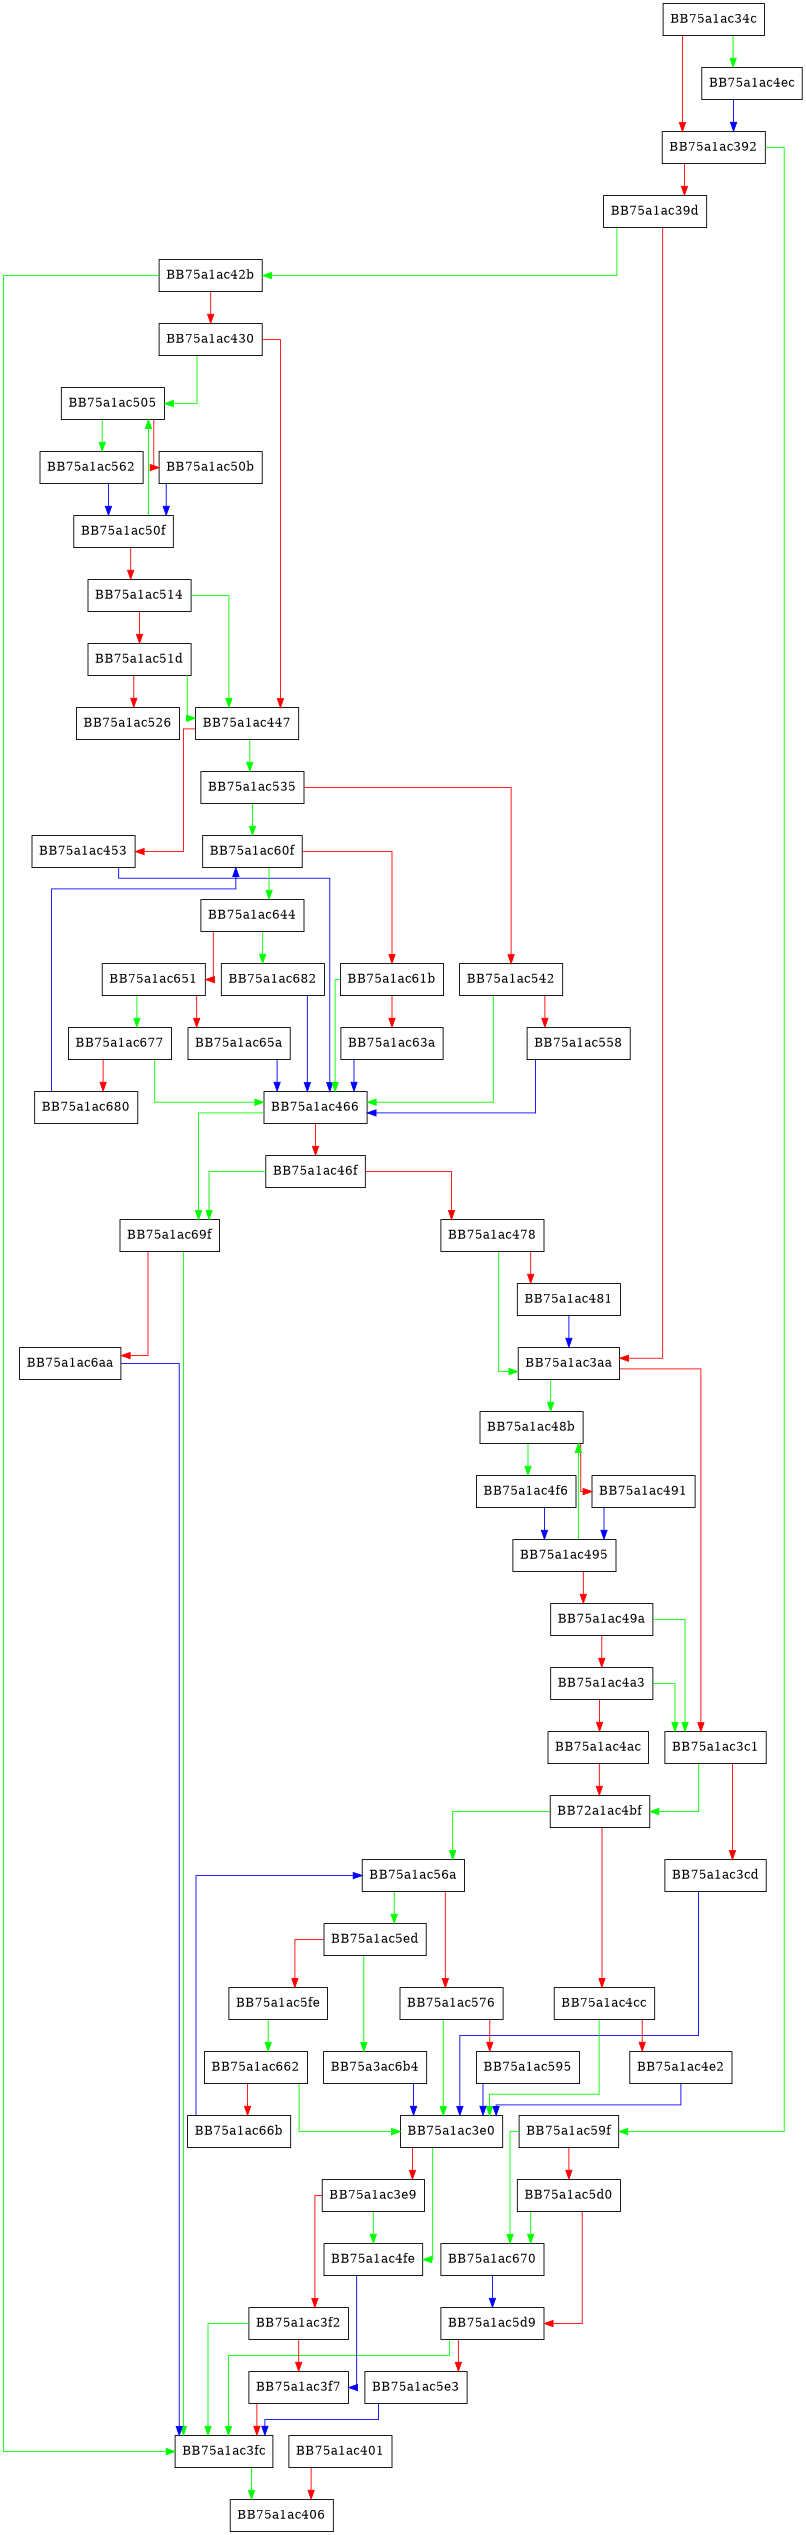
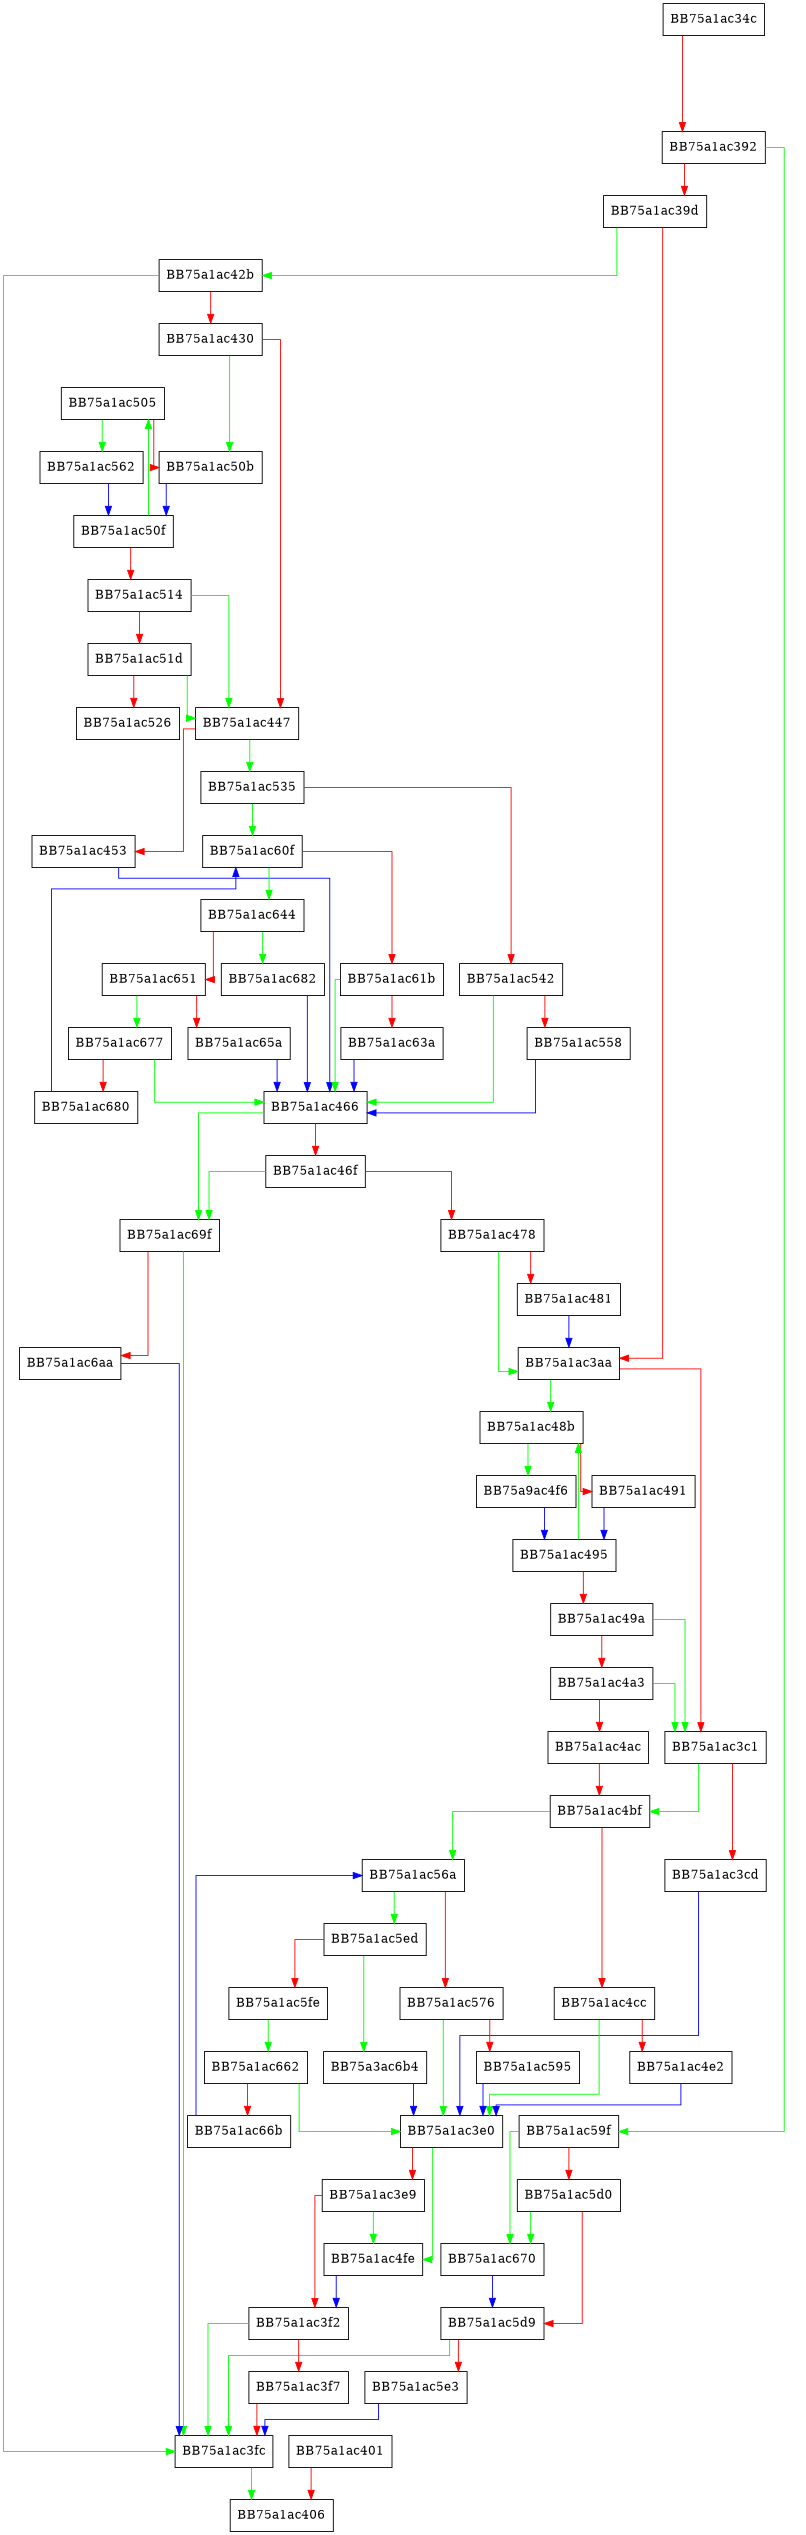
  digraph {
    splines=ortho
    node [shape=box]
    edge [color=red]
    BB75a1ac34c
-   BB75a1ac4ec
    BB75a1ac392
    BB75a1ac59f
    BB75a1ac39d
    BB75a1ac670
    BB75a1ac5d0
    BB75a1ac42b
    BB75a1ac3aa
    BB75a1ac5d9
    BB75a1ac3fc
    BB75a1ac430
    BB75a1ac48b
    BB75a1ac3c1
    BB75a1ac406
    BB75a1ac505
    BB75a1ac447
-   BB75a1ac4f6
+   BB75a1ac4f6 [label=BB75a9ac4f6]
    BB75a1ac491
-   BB75a1ac4bf [label=BB72a1ac4bf]
+   BB75a1ac4bf
    BB75a1ac3cd
    BB75a1ac495
    BB75a1ac56a
    BB75a1ac4cc
    BB75a1ac3e0
    BB75a1ac5ed
    BB75a1ac576
    BB75a1ac4e2
    BB75a1ac4fe
    BB75a1ac3e9
    BB75a1ac3f2
    BB75a1ac3f7
    BB75a1ac401
    BB75a1ac562
    BB75a1ac50b
    BB75a1ac535
    BB75a1ac453
    BB75a1ac50f
    BB75a1ac60f
    BB75a1ac542
    BB75a1ac466
    BB75a1ac644
    BB75a1ac61b
    BB75a1ac558
    BB75a1ac69f
    BB75a1ac46f
    BB75a1ac6aa
    BB75a1ac478
    BB75a1ac481
    BB75a1ac49a
    BB75a1ac4a3
    BB75a1ac4ac
    n53 [label=BB75a3ac6b4]
    BB75a1ac5fe
    BB75a1ac595
    BB75a1ac514
    BB75a1ac51d
    BB75a1ac526
    BB75a1ac682
    BB75a1ac651
    BB75a1ac63a
    BB75a1ac662
    BB75a1ac5e3
    BB75a1ac66b
    BB75a1ac677
    BB75a1ac65a
    BB75a1ac680
-   BB75a1ac34c -> BB75a1ac4ec [color=green]
    BB75a1ac34c -> BB75a1ac392
-   BB75a1ac4ec -> BB75a1ac392 [color=blue]
    BB75a1ac392 -> BB75a1ac59f [color=green]
    BB75a1ac392 -> BB75a1ac39d
    BB75a1ac59f -> BB75a1ac670 [color=green]
    BB75a1ac59f -> BB75a1ac5d0
    BB75a1ac39d -> BB75a1ac42b [color=green]
    BB75a1ac39d -> BB75a1ac3aa
    BB75a1ac670 -> BB75a1ac5d9 [color=blue]
    BB75a1ac5d0 -> BB75a1ac670 [color=green]
    BB75a1ac5d0 -> BB75a1ac5d9
    BB75a1ac42b -> BB75a1ac3fc [color=green]
    BB75a1ac42b -> BB75a1ac430
    BB75a1ac3aa -> BB75a1ac48b [color=green]
    BB75a1ac3aa -> BB75a1ac3c1
    BB75a1ac5d9 -> BB75a1ac3fc [color=green]
    BB75a1ac5d9 -> BB75a1ac5e3
    BB75a1ac3fc -> BB75a1ac406 [color=green]
-   BB75a1ac430 -> BB75a1ac505 [color=green]
+   BB75a1ac430 -> BB75a1ac50b [color=green]
    BB75a1ac430 -> BB75a1ac447
    BB75a1ac48b -> BB75a1ac4f6 [color=green]
    BB75a1ac48b -> BB75a1ac491
    BB75a1ac3c1 -> BB75a1ac4bf [color=green]
    BB75a1ac3c1 -> BB75a1ac3cd
    BB75a1ac505 -> BB75a1ac562 [color=green]
    BB75a1ac505 -> BB75a1ac50b
    BB75a1ac447 -> BB75a1ac535 [color=green]
    BB75a1ac447 -> BB75a1ac453
    BB75a1ac4f6 -> BB75a1ac495 [color=blue]
    BB75a1ac491 -> BB75a1ac495 [color=blue]
    BB75a1ac4bf -> BB75a1ac56a [color=green]
    BB75a1ac4bf -> BB75a1ac4cc
    BB75a1ac3cd -> BB75a1ac3e0 [color=blue]
    BB75a1ac495 -> BB75a1ac48b [color=green]
    BB75a1ac495 -> BB75a1ac49a
    BB75a1ac56a -> BB75a1ac5ed [color=green]
    BB75a1ac56a -> BB75a1ac576
    BB75a1ac4cc -> BB75a1ac3e0 [color=green]
    BB75a1ac4cc -> BB75a1ac4e2
    BB75a1ac3e0 -> BB75a1ac4fe [color=green]
    BB75a1ac3e0 -> BB75a1ac3e9
    BB75a1ac5ed -> n53 [color=green]
    BB75a1ac5ed -> BB75a1ac5fe
    BB75a1ac576 -> BB75a1ac3e0 [color=green]
    BB75a1ac576 -> BB75a1ac595
    BB75a1ac4e2 -> BB75a1ac3e0 [color=blue]
-   BB75a1ac4fe -> BB75a1ac3f7 [color=blue]
+   BB75a1ac4fe -> BB75a1ac3f2 [color=blue]
    BB75a1ac3e9 -> BB75a1ac4fe [color=green]
    BB75a1ac3e9 -> BB75a1ac3f2
    BB75a1ac3f2 -> BB75a1ac3fc [color=green]
    BB75a1ac3f2 -> BB75a1ac3f7
    BB75a1ac3f7 -> BB75a1ac3fc
    BB75a1ac401 -> BB75a1ac406
    BB75a1ac562 -> BB75a1ac50f [color=blue]
    BB75a1ac50b -> BB75a1ac50f [color=blue]
    BB75a1ac535 -> BB75a1ac60f [color=green]
    BB75a1ac535 -> BB75a1ac542
    BB75a1ac453 -> BB75a1ac466 [color=blue]
    BB75a1ac50f -> BB75a1ac505 [color=green]
    BB75a1ac50f -> BB75a1ac514
    BB75a1ac60f -> BB75a1ac644 [color=green]
    BB75a1ac60f -> BB75a1ac61b
    BB75a1ac542 -> BB75a1ac466 [color=green]
    BB75a1ac542 -> BB75a1ac558
    BB75a1ac466 -> BB75a1ac69f [color=green]
    BB75a1ac466 -> BB75a1ac46f
    BB75a1ac644 -> BB75a1ac682 [color=green]
    BB75a1ac644 -> BB75a1ac651
    BB75a1ac61b -> BB75a1ac466 [color=green]
    BB75a1ac61b -> BB75a1ac63a
    BB75a1ac558 -> BB75a1ac466 [color=blue]
    BB75a1ac69f -> BB75a1ac3fc [color=green]
    BB75a1ac69f -> BB75a1ac6aa
    BB75a1ac46f -> BB75a1ac69f [color=green]
    BB75a1ac46f -> BB75a1ac478
    BB75a1ac6aa -> BB75a1ac3fc [color=blue]
    BB75a1ac478 -> BB75a1ac3aa [color=green]
    BB75a1ac478 -> BB75a1ac481
    BB75a1ac481 -> BB75a1ac3aa [color=blue]
    BB75a1ac49a -> BB75a1ac3c1 [color=green]
    BB75a1ac49a -> BB75a1ac4a3
    BB75a1ac4a3 -> BB75a1ac3c1 [color=green]
    BB75a1ac4a3 -> BB75a1ac4ac
    BB75a1ac4ac -> BB75a1ac4bf
    n53 -> BB75a1ac3e0 [color=blue]
    BB75a1ac5fe -> BB75a1ac662 [color=green]
    BB75a1ac595 -> BB75a1ac3e0 [color=blue]
    BB75a1ac514 -> BB75a1ac447 [color=green]
    BB75a1ac514 -> BB75a1ac51d
    BB75a1ac51d -> BB75a1ac447 [color=green]
    BB75a1ac51d -> BB75a1ac526
    BB75a1ac682 -> BB75a1ac466 [color=blue]
    BB75a1ac651 -> BB75a1ac677 [color=green]
    BB75a1ac651 -> BB75a1ac65a
    BB75a1ac63a -> BB75a1ac466 [color=blue]
    BB75a1ac662 -> BB75a1ac3e0 [color=green]
    BB75a1ac662 -> BB75a1ac66b
    BB75a1ac5e3 -> BB75a1ac3fc [color=blue]
    BB75a1ac66b -> BB75a1ac56a [color=blue]
    BB75a1ac677 -> BB75a1ac466 [color=green]
    BB75a1ac677 -> BB75a1ac680
    BB75a1ac65a -> BB75a1ac466 [color=blue]
    BB75a1ac680 -> BB75a1ac60f [color=blue]
  }
